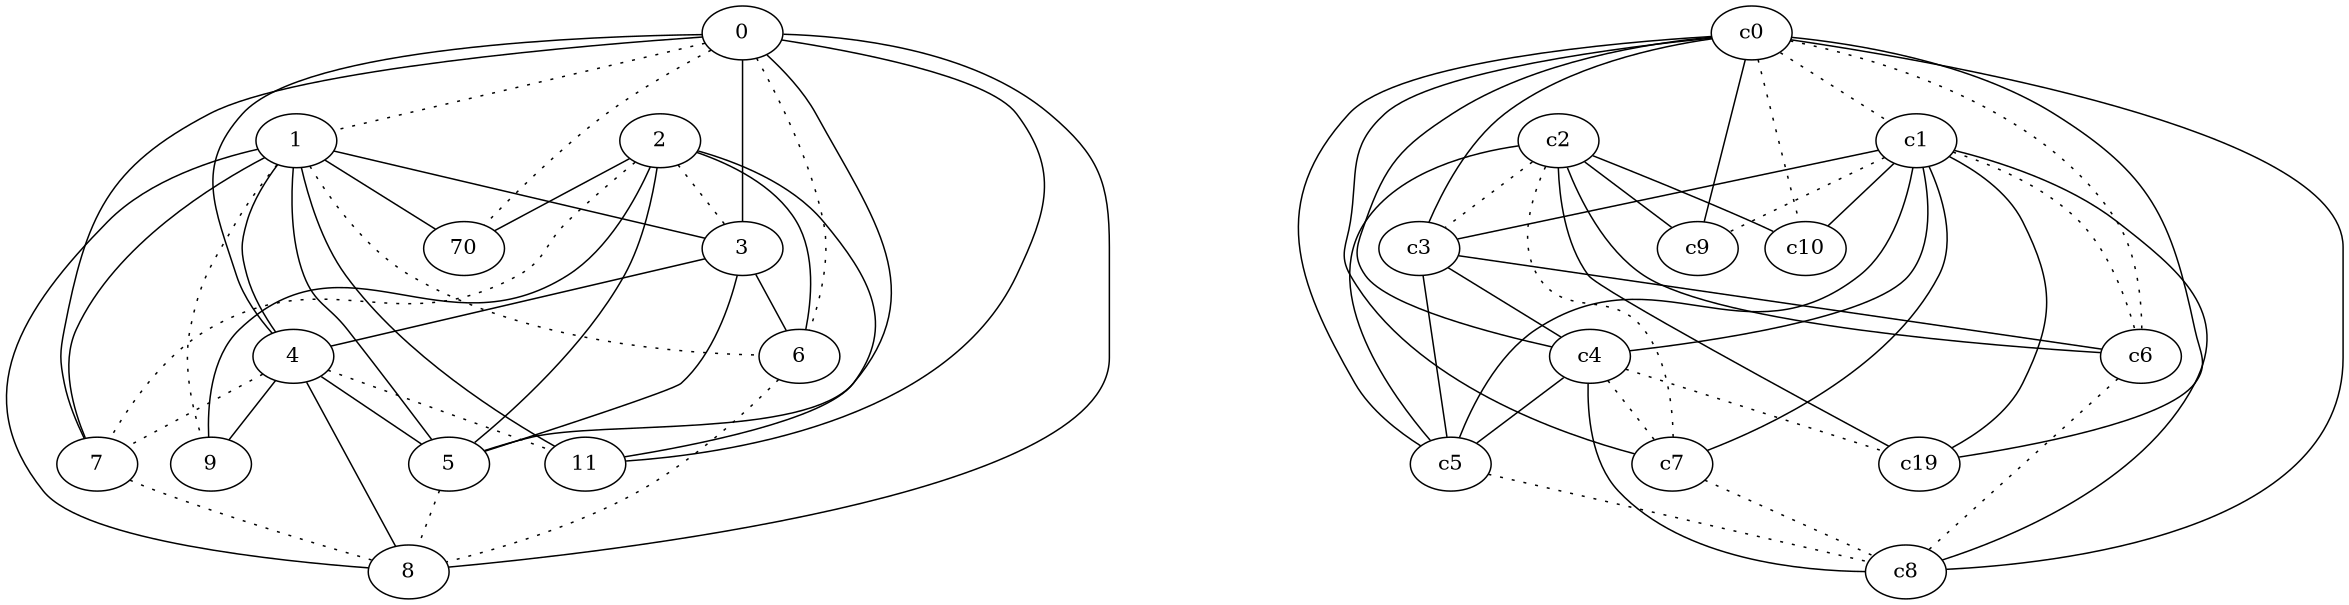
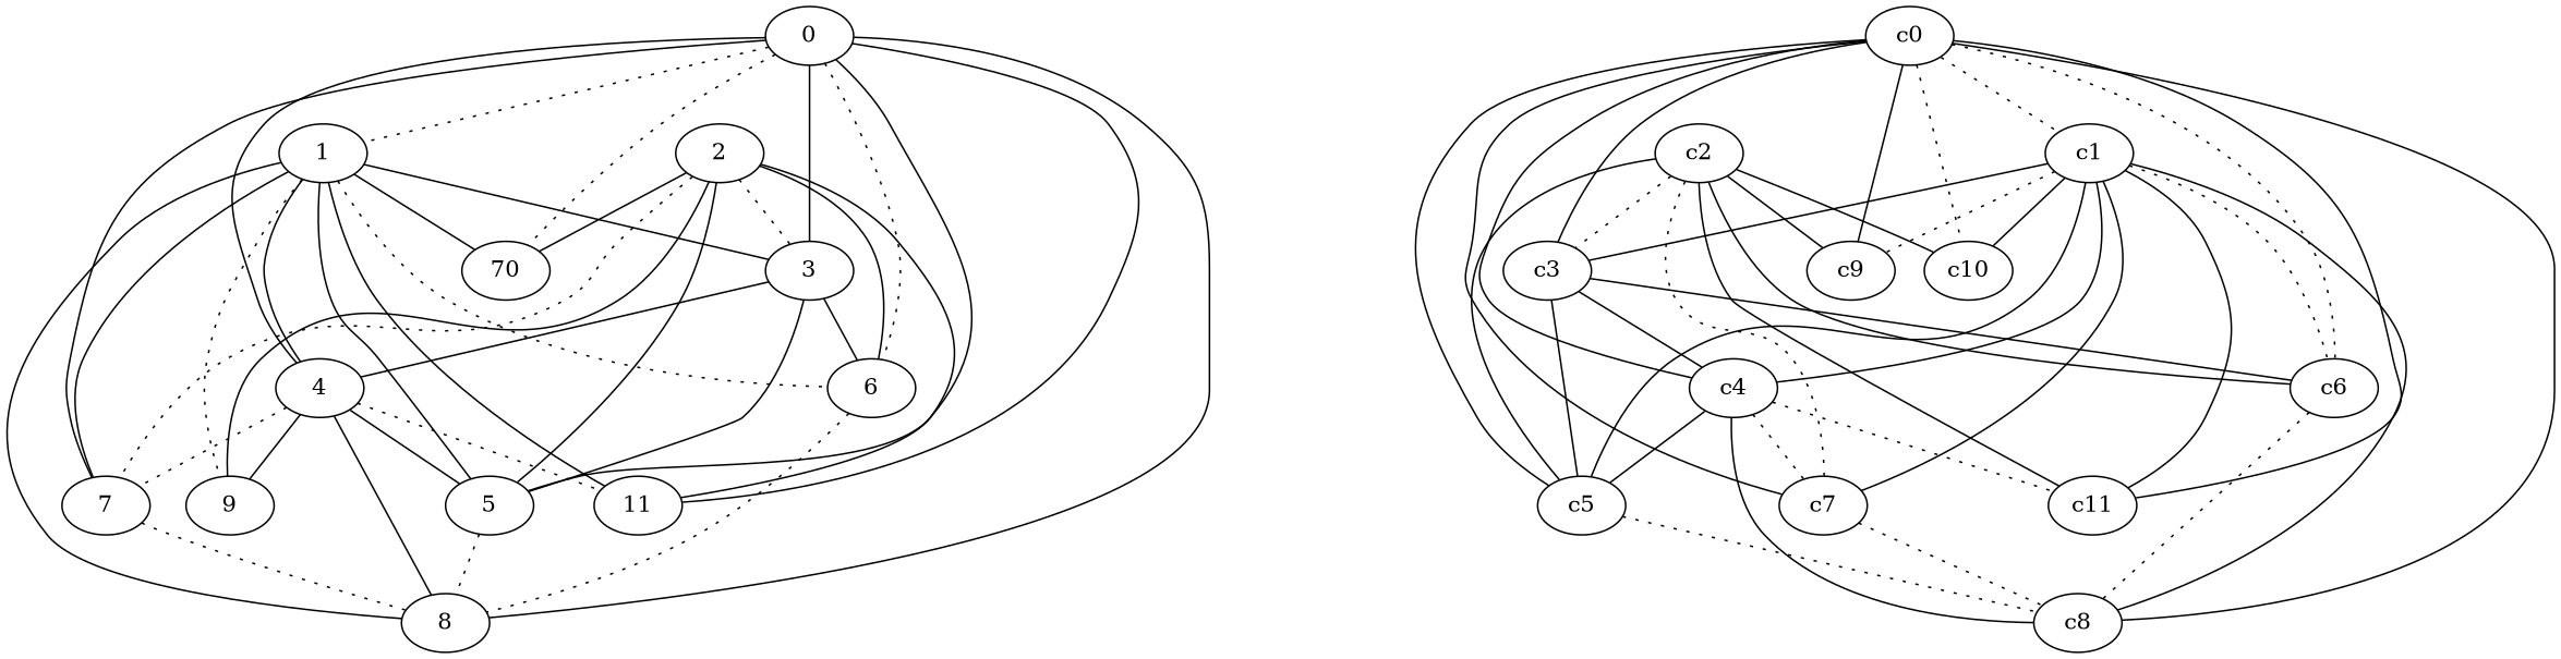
  graph {
    n1 [label=0]
    n2 [label=1]
    n3 [label=3]
    n4 [label=4]
    n5 [label=5]
    n6 [label=6]
    n7 [label=7]
    n8 [label=8]
    n9 [label=70]
    n10 [label=11]
    n11 [label=9]
    n12 [label=2]
    c0
    c1
    c3
    c4
    c5
    c6
    c7
    c8
    c9
    c10
-   c11 [label=c19]
+   c11
    c2
    n1 -- n2 [style=dotted]
    n1 -- n3
    n1 -- n4
    n1 -- n5
    n1 -- n6 [style=dotted]
    n1 -- n7
    n1 -- n8
    n1 -- n9 [style=dotted]
    n1 -- n10
    n2 -- n3
    n2 -- n4
    n2 -- n5
    n2 -- n6 [style=dotted]
    n2 -- n7
    n2 -- n8
    n2 -- n9
    n2 -- n10
    n2 -- n11 [style=dotted]
    n3 -- n4
    n3 -- n5
    n3 -- n6
    n4 -- n5
    n4 -- n7 [style=dotted]
    n4 -- n8
    n4 -- n10 [style=dotted]
    n4 -- n11
    n5 -- n8 [style=dotted]
    n6 -- n8 [style=dotted]
    n7 -- n8 [style=dotted]
    n12 -- n3 [style=dotted]
    n12 -- n5
    n12 -- n6
    n12 -- n7 [style=dotted]
    n12 -- n9
    n12 -- n10
    n12 -- n11
    c0 -- c1 [style=dotted]
    c0 -- c3
    c0 -- c4
    c0 -- c5
    c0 -- c6 [style=dotted]
    c0 -- c7
    c0 -- c8
    c0 -- c9
    c0 -- c10 [style=dotted]
    c0 -- c11
    c1 -- c3
    c1 -- c4
    c1 -- c5
    c1 -- c6 [style=dotted]
    c1 -- c7
    c1 -- c8
    c1 -- c9 [style=dotted]
    c1 -- c10
    c1 -- c11
    c3 -- c4
    c3 -- c5
    c3 -- c6
    c4 -- c5
    c4 -- c7 [style=dotted]
    c4 -- c8
    c4 -- c11 [style=dotted]
    c5 -- c8 [style=dotted]
    c6 -- c8 [style=dotted]
    c7 -- c8 [style=dotted]
    c2 -- c3 [style=dotted]
    c2 -- c5
    c2 -- c6
    c2 -- c7 [style=dotted]
    c2 -- c9
    c2 -- c10
    c2 -- c11
  }
